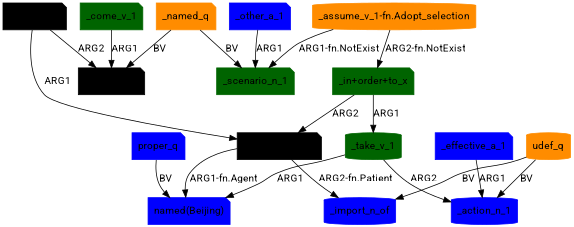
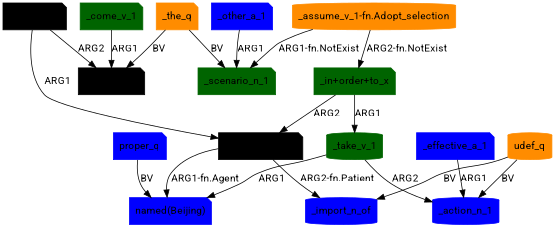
  digraph {
    fontname=Roboto
    node [shape=note style=filled color=blue fontname=Roboto]
    edge [fontname=Roboto]
-   _the_q [color=darkorange label=_named_q]
+   _the_q [color=darkorange]
    _month_n_1 [color=black]
    _scenario_n_1 [color=darkgreen]
    _come_v_1 [color=darkgreen]
    "_assume_v_1-fn.Adopt_selection" [shape=cylinder color=darkorange]
    "_in+order+to_x" [color=darkgreen]
    _take_v_1 [shape=cylinder color=darkgreen]
    "_curb_v_1-fn.NF" [color=black]
    _action_n_1 [shape=cylinder]
    "named(Beijing)"
    _other_a_1
    udef_q [shape=cylinder color=darkorange]
    _import_n_of [shape=cylinder]
    _in_p_temp [color=black]
    _effective_a_1
    proper_q
    _the_q -> _month_n_1 [label=BV]
    _the_q -> _scenario_n_1 [label=BV]
    _come_v_1 -> _month_n_1 [label=ARG1]
    "_assume_v_1-fn.Adopt_selection" -> _scenario_n_1 [label="ARG1-fn.NotExist"]
    "_assume_v_1-fn.Adopt_selection" -> "_in+order+to_x" [label="ARG2-fn.NotExist"]
    "_in+order+to_x" -> _take_v_1 [label=ARG1]
    "_in+order+to_x" -> "_curb_v_1-fn.NF" [label=ARG2]
    _take_v_1 -> _action_n_1 [label=ARG2]
    _take_v_1 -> "named(Beijing)" [label=ARG1]
    "_curb_v_1-fn.NF" -> "named(Beijing)" [label="ARG1-fn.Agent"]
    "_curb_v_1-fn.NF" -> _import_n_of [label="ARG2-fn.Patient"]
    _other_a_1 -> _scenario_n_1 [label=ARG1]
    udef_q -> _action_n_1 [label=BV]
    udef_q -> _import_n_of [label=BV]
    _in_p_temp -> _month_n_1 [label=ARG2]
    _in_p_temp -> "_curb_v_1-fn.NF" [label=ARG1]
    _effective_a_1 -> _action_n_1 [label=ARG1]
    proper_q -> "named(Beijing)" [label=BV]
  }
